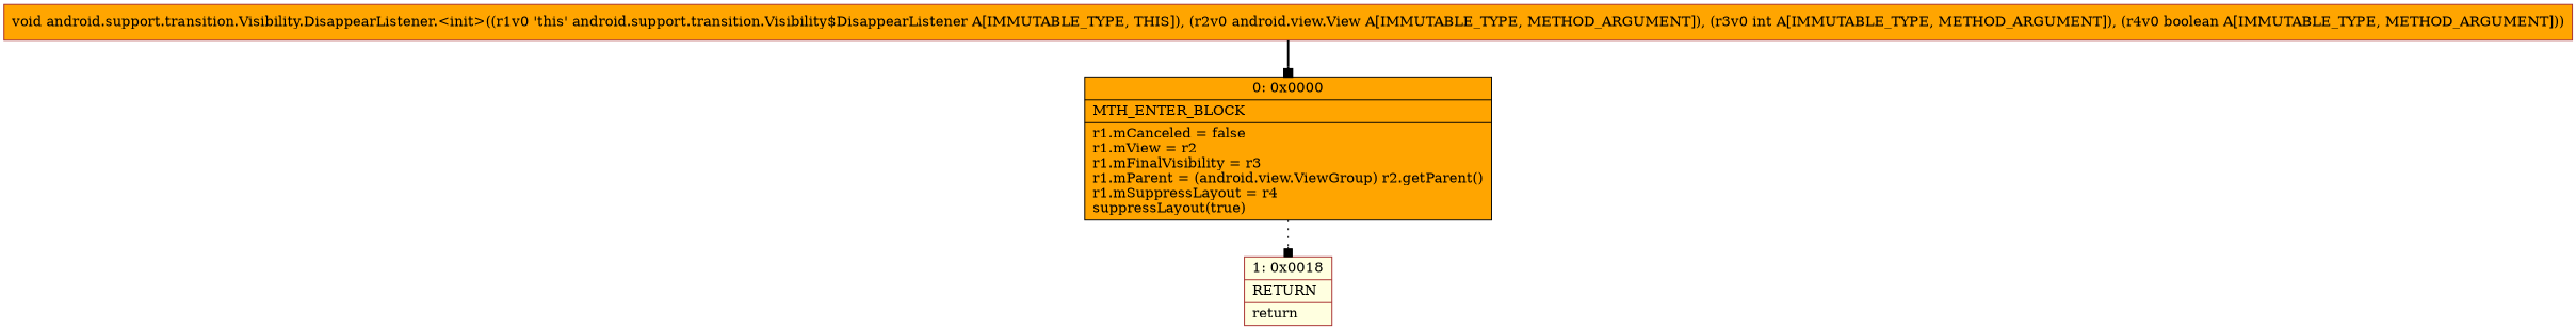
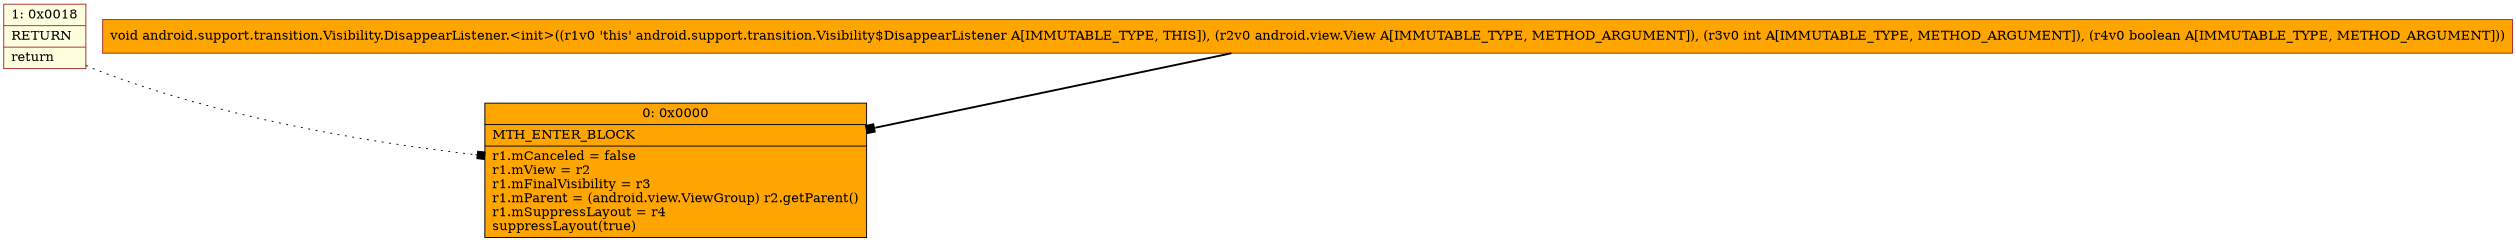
  digraph {
    node [shape=record style=filled fillcolor=orange color=brown]
    edge [arrowhead=box]
    n1 [label="{0\:\ 0x0000|MTH_ENTER_BLOCK\l|r1.mCanceled = false\lr1.mView = r2\lr1.mFinalVisibility = r3\lr1.mParent = (android.view.ViewGroup) r2.getParent()\lr1.mSuppressLayout = r4\lsuppressLayout(true)\l}" color=black]
    n2 [label="{1\:\ 0x0018|RETURN\l|return\l}" fillcolor=lightyellow]
    n3 [label="{void android.support.transition.Visibility.DisappearListener.\<init\>((r1v0 'this' android.support.transition.Visibility$DisappearListener A[IMMUTABLE_TYPE, THIS]), (r2v0 android.view.View A[IMMUTABLE_TYPE, METHOD_ARGUMENT]), (r3v0 int A[IMMUTABLE_TYPE, METHOD_ARGUMENT]), (r4v0 boolean A[IMMUTABLE_TYPE, METHOD_ARGUMENT])) }"]
-   n1 -> n2 [style=dotted]
+   n2 -> n1 [style=dotted]
    n3 -> n1 [style=bold]
  }
